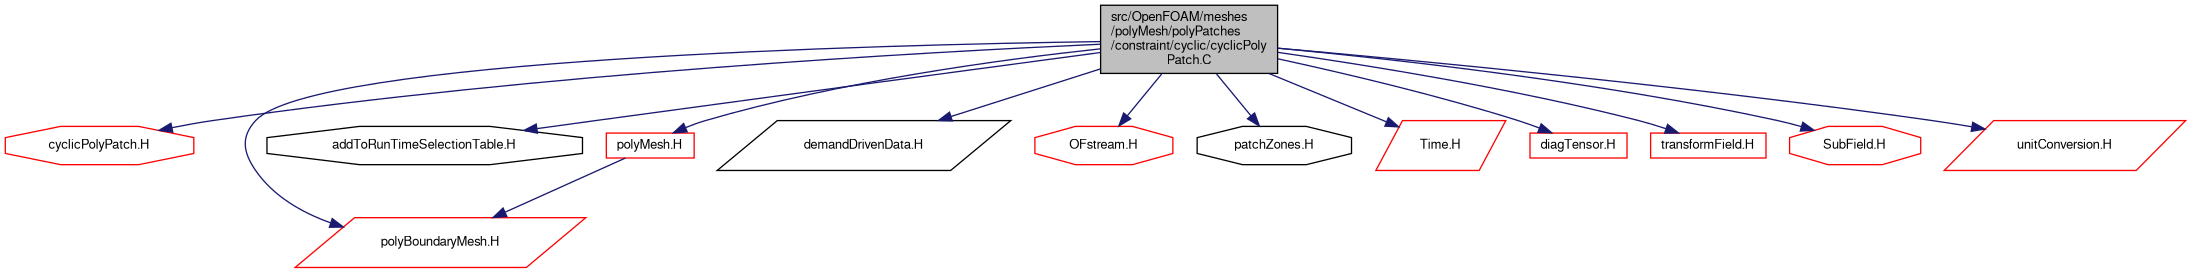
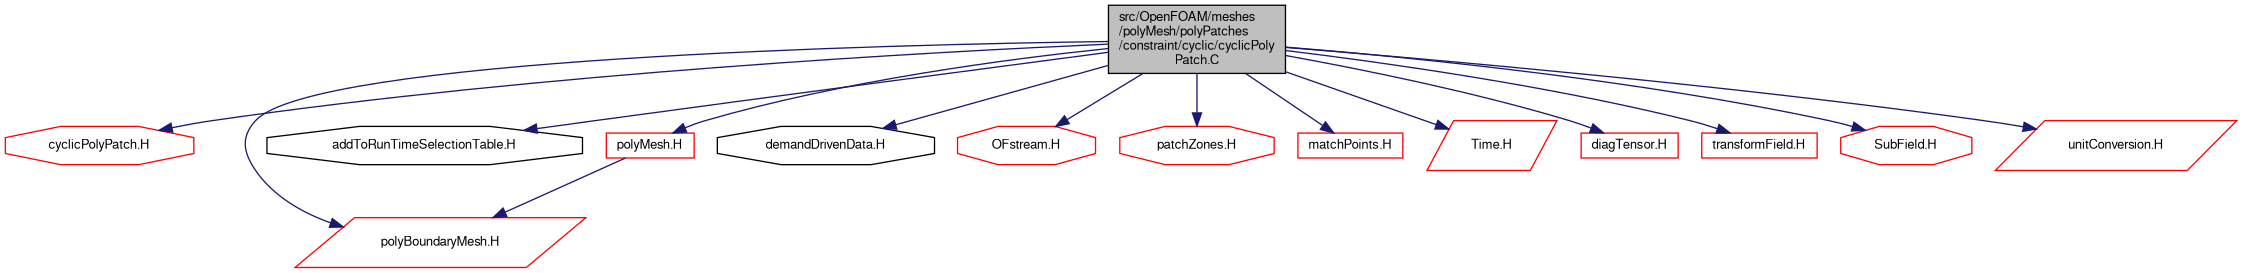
  digraph {
    node [color=red fontname=FreeSans fontsize=10 shape=box]
    edge [color=midnightblue fontname=FreeSans fontsize=10 labelfontname=FreeSans labelfontsize=10 style=solid]
    n1 [color=black fillcolor=grey75 fontcolor=black height=0.2 label="src/OpenFOAM/meshes\l/polyMesh/polyPatches\l/constraint/cyclic/cyclicPoly\lPatch.C" style=filled width=0.4]
    n2 [height=0.2 label="cyclicPolyPatch.H" shape=octagon width=0.4]
    n3 [height=0.2 label="polyBoundaryMesh.H" shape=parallelogram width=0.4]
    n4 [color=black height=0.2 label="addToRunTimeSelectionTable.H" shape=octagon width=0.4]
    n5 [height=0.2 label="polyMesh.H" width=0.4]
-   n6 [color=black height=0.2 label="demandDrivenData.H" shape=parallelogram width=0.4]
+   n6 [color=black height=0.2 label="demandDrivenData.H" shape=octagon width=0.4]
    n7 [height=0.2 label="OFstream.H" shape=octagon width=0.4]
-   n8 [color=black height=0.2 label="patchZones.H" shape=octagon width=0.4]
+   n8 [height=0.2 label="patchZones.H" shape=octagon width=0.4]
+   n9 [height=0.2 label="matchPoints.H" width=0.4]
    n10 [height=0.2 label="Time.H" shape=parallelogram width=0.4]
    n11 [height=0.2 label="diagTensor.H" width=0.4]
    n12 [height=0.2 label="transformField.H" width=0.4]
    n13 [height=0.2 label="SubField.H" shape=octagon width=0.4]
    n14 [height=0.2 label="unitConversion.H" shape=parallelogram width=0.4]
    n1 -> n2
    n1 -> n3
    n1 -> n4
    n1 -> n5
    n1 -> n6
    n1 -> n7
    n1 -> n8
+   n1 -> n9
    n1 -> n10
    n1 -> n11
    n1 -> n12
    n1 -> n13
    n1 -> n14
    n5 -> n3
  }
